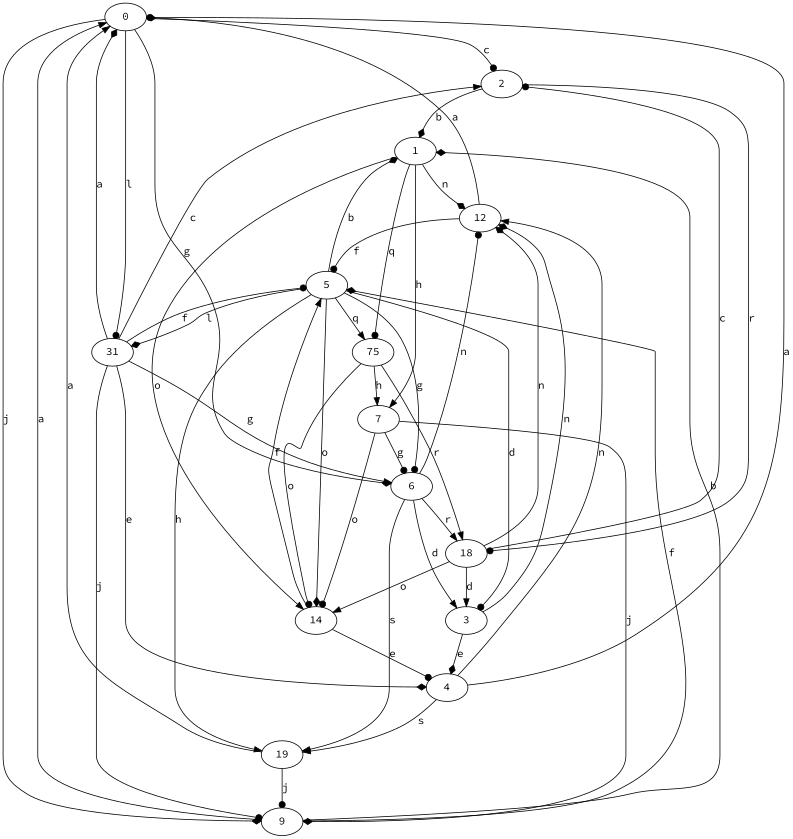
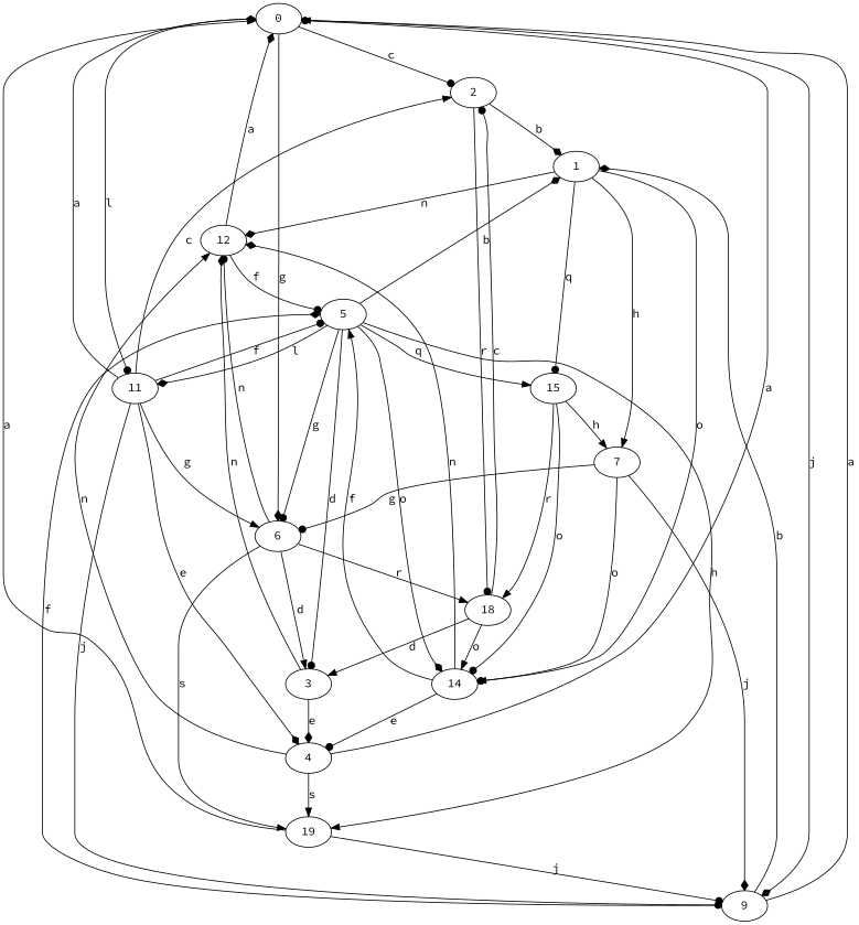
  strict digraph {
    fontname="Source Code Pro"
    node [fontname="Source Code Pro"]
    edge [arrowhead=normal fontname="Source Code Pro"]
    0
    2
    6
    9
-   11 [label=31]
+   11
    1
    18
    12
    3
    19
    5
    4
    7
    14
-   15 [label=75]
+   15
    0 -> 2 [arrowhead=dot label=c]
    0 -> 6 [arrowhead=diamond label=g]
    0 -> 9 [arrowhead=diamond label=j]
    0 -> 11 [arrowhead=dot label=l]
    2 -> 1 [arrowhead=diamond label=b]
    2 -> 18 [arrowhead=dot label=r]
    6 -> 18 [label=r]
    6 -> 12 [arrowhead=dot label=n]
    6 -> 3 [label=d]
    6 -> 19 [label=s]
    9 -> 0 [label=a]
    9 -> 1 [arrowhead=diamond label=b]
    9 -> 5 [arrowhead=diamond label=f]
    11 -> 0 [arrowhead=diamond label=a]
    11 -> 2 [label=c]
    11 -> 6 [label=g]
    11 -> 9 [arrowhead=dot label=j]
    11 -> 5 [arrowhead=dot label=f]
    11 -> 4 [arrowhead=diamond label=e]
    1 -> 12 [arrowhead=diamond label=n]
    1 -> 7 [label=h]
    1 -> 14 [label=o]
    1 -> 15 [arrowhead=dot label=q]
    18 -> 2 [arrowhead=dot label=c]
-   18 -> 12 [arrowhead=diamond label=n]
+   14 -> 12 [arrowhead=diamond label=n]
    18 -> 3 [label=d]
    18 -> 14 [label=o]
    12 -> 0 [arrowhead=diamond label=a]
    12 -> 5 [arrowhead=dot label=f]
    3 -> 12 [arrowhead=diamond label=n]
    3 -> 4 [arrowhead=diamond label=e]
    19 -> 0 [label=a]
    19 -> 9 [arrowhead=dot label=j]
    5 -> 6 [arrowhead=dot label=g]
    5 -> 11 [arrowhead=diamond label=l]
    5 -> 1 [arrowhead=diamond label=b]
    5 -> 3 [arrowhead=dot label=d]
    5 -> 19 [label=h]
    5 -> 14 [arrowhead=diamond label=o]
    5 -> 15 [label=q]
    4 -> 0 [arrowhead=dot label=a]
    4 -> 12 [label=n]
    4 -> 19 [label=s]
    7 -> 6 [arrowhead=dot label=g]
    7 -> 9 [arrowhead=diamond label=j]
    7 -> 14 [arrowhead=dot label=o]
    14 -> 5 [label=f]
    14 -> 4 [arrowhead=dot label=e]
    15 -> 18 [label=r]
    15 -> 7 [label=h]
    15 -> 14 [arrowhead=dot label=o]
  }
